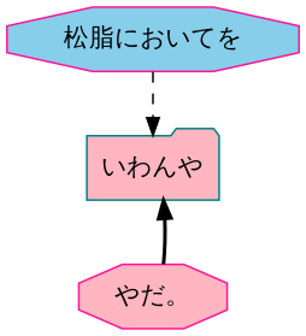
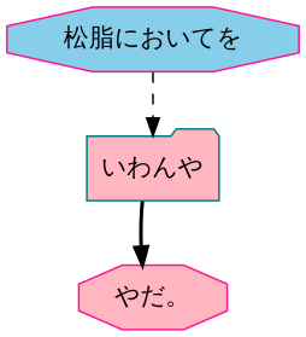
  digraph {
    node [color=deeppink fillcolor=lightpink shape=octagon style=filled]
    n1 [color=teal label="いわんや" shape=folder]
    n2 [label="やだ。"]
    n3 [fillcolor=skyblue label="松脂においてを"]
-   n2 -> n1 [style=bold]
+   n1 -> n2 [style=bold]
    n3 -> n1 [style=dashed]
  }
